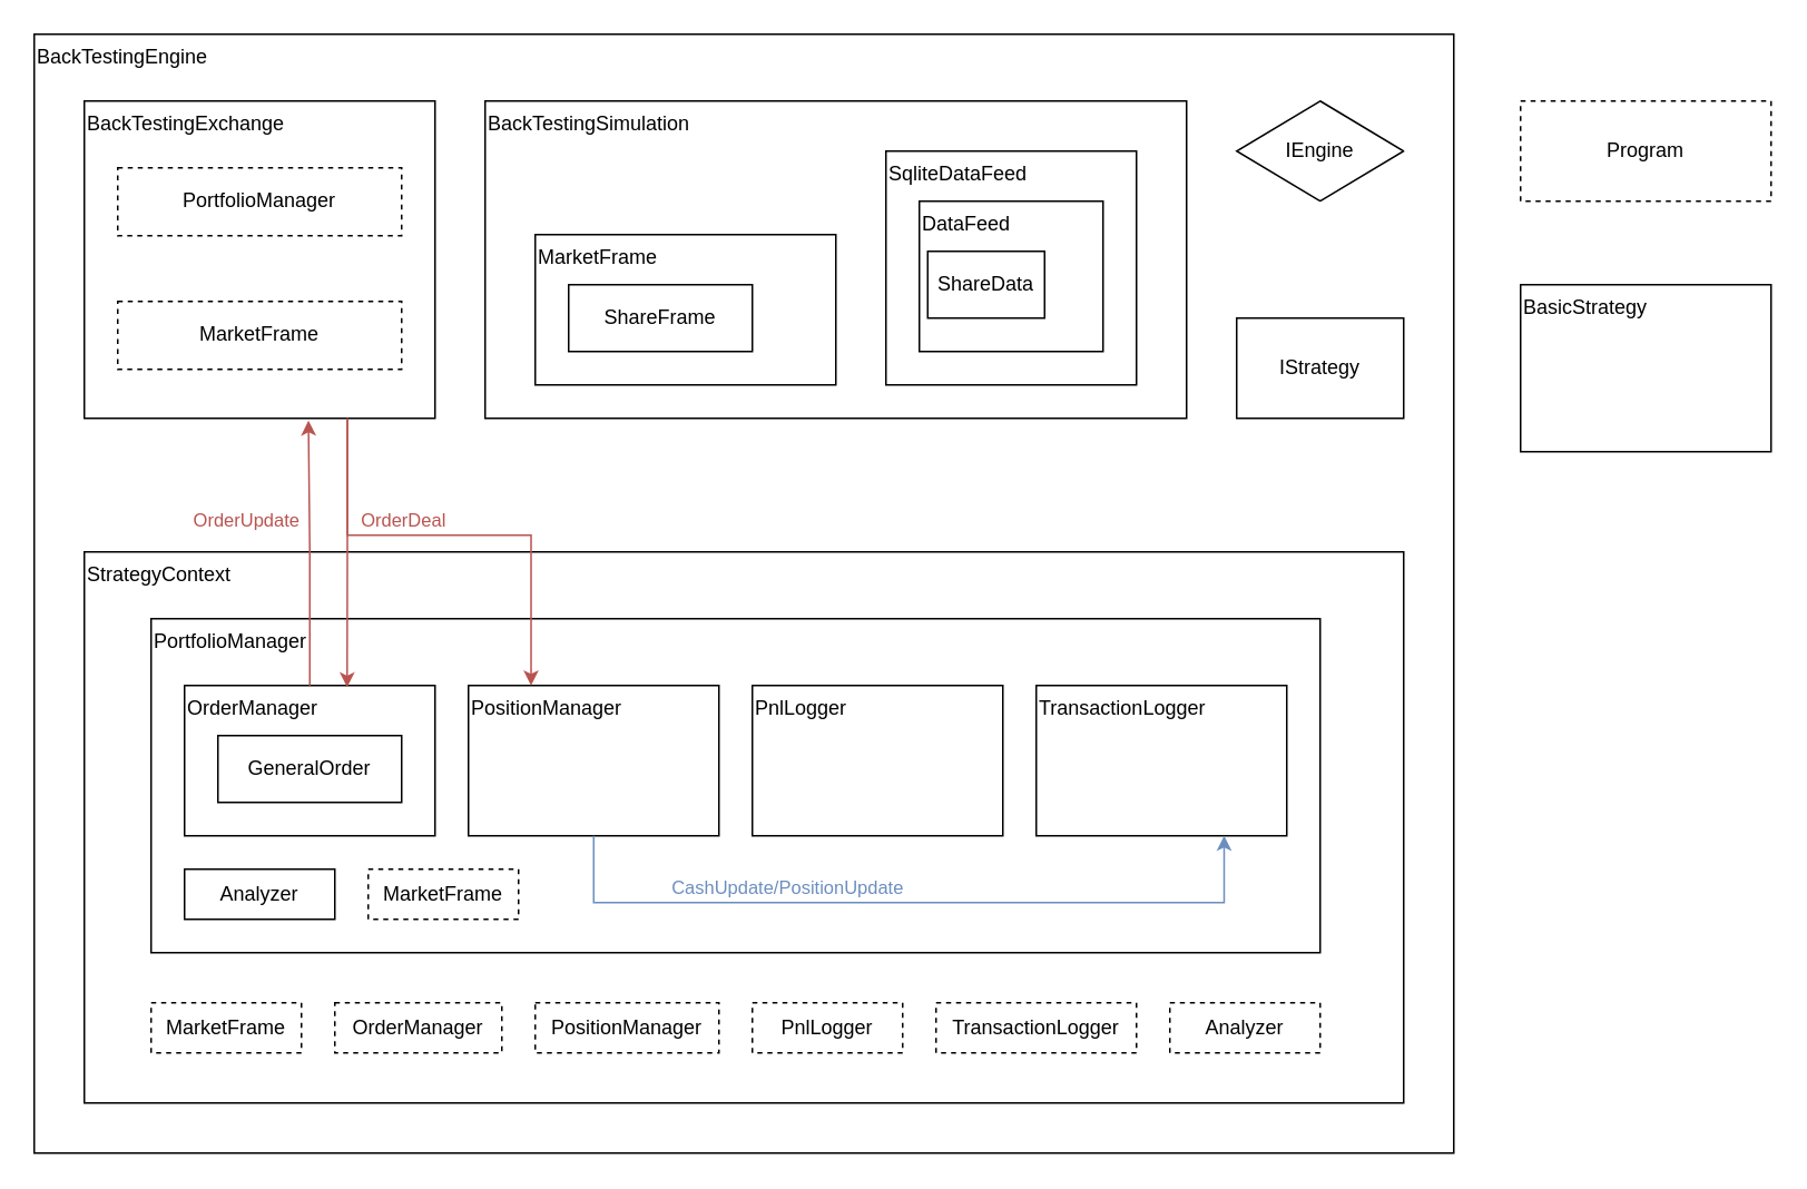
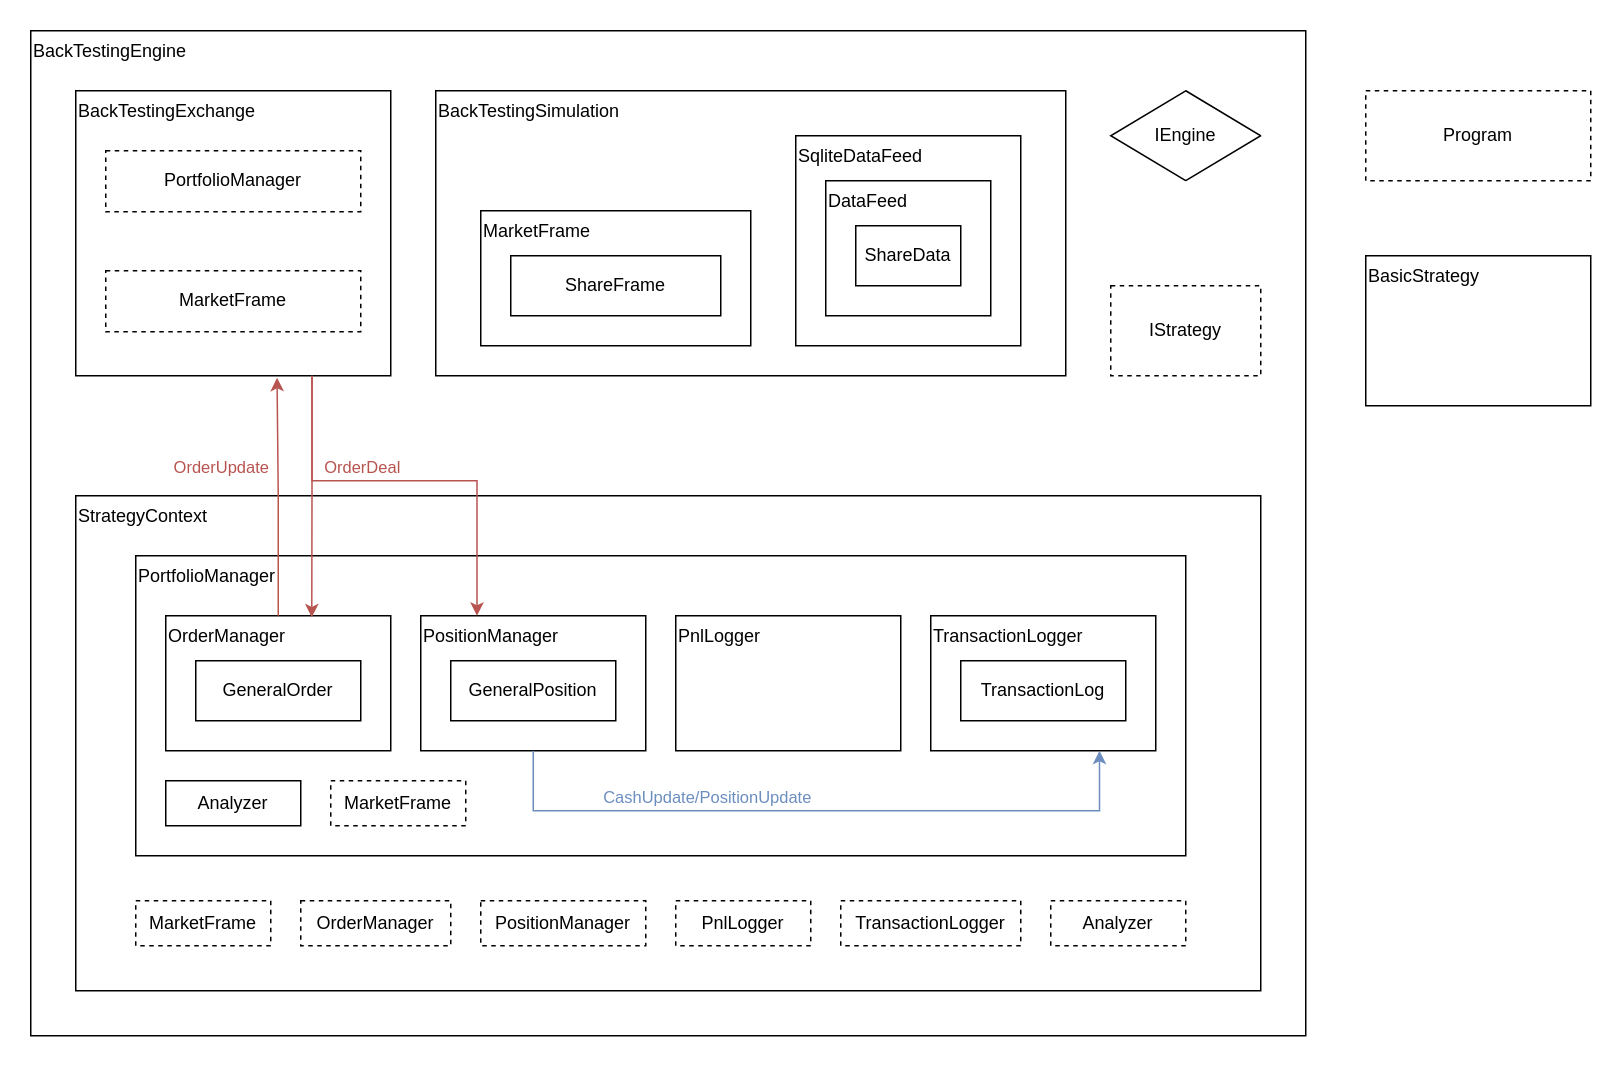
  <mxCell id="0" />
  <mxCell id="1" parent="0" />
  <mxCell id="2" value="BasicStrategy" style="rounded=0;whiteSpace=wrap;html=1;fillColor=none;align=left;verticalAlign=top;" parent="1" vertex="1"><mxGeometry x="910" y="170" width="150" height="100" as="geometry" /></mxCell>
  <mxCell id="3" value="BackTestingEngine" style="rounded=0;whiteSpace=wrap;html=1;fillColor=none;align=left;verticalAlign=top;" parent="1" vertex="1"><mxGeometry x="20" y="20" width="850" height="670" as="geometry" /></mxCell>
  <mxCell id="4" value="IEngine" style="rhombus;whiteSpace=wrap;html=1;fillColor=none;align=center;verticalAlign=middle;" parent="1" vertex="1"><mxGeometry x="740" y="60" width="100" height="60" as="geometry" /></mxCell>
  <mxCell id="5" value="StrategyContext" style="rounded=0;whiteSpace=wrap;html=1;fillColor=none;align=left;verticalAlign=top;" parent="1" vertex="1"><mxGeometry x="50" y="330" width="790" height="330" as="geometry" /></mxCell>
  <mxCell id="6" style="edgeStyle=orthogonalEdgeStyle;rounded=0;orthogonalLoop=1;jettySize=auto;html=1;exitX=1;exitY=0.5;exitDx=0;exitDy=0;fontColor=#B85450;strokeColor=#FFFFFF;" edge="1" parent="1" source="7" target="4"><mxGeometry relative="1" as="geometry" /></mxCell>
- <mxCell id="7" value="IStrategy" style="rounded=0;whiteSpace=wrap;html=1;fillColor=none;align=center;verticalAlign=middle;" parent="1" vertex="1"><mxGeometry x="740" y="190" width="100" height="60" as="geometry" /></mxCell>
+ <mxCell id="7" value="IStrategy" style="rounded=0;whiteSpace=wrap;html=1;fillColor=none;align=center;verticalAlign=middle;dashed=1;" parent="1" vertex="1"><mxGeometry x="740" y="190" width="100" height="60" as="geometry" /></mxCell>
  <mxCell id="8" value="PortfolioManager" style="rounded=0;whiteSpace=wrap;html=1;fillColor=none;align=left;verticalAlign=top;" parent="1" vertex="1"><mxGeometry x="90" y="370" width="700" height="200" as="geometry" /></mxCell>
  <mxCell id="9" value="MarketFrame" style="rounded=0;whiteSpace=wrap;html=1;fillColor=none;align=center;verticalAlign=middle;dashed=1;" parent="1" vertex="1"><mxGeometry x="90" y="600" width="90" height="30" as="geometry" /></mxCell>
  <mxCell id="10" value="MarketFrame" style="rounded=0;whiteSpace=wrap;html=1;fillColor=none;align=center;verticalAlign=middle;dashed=1;" parent="1" vertex="1"><mxGeometry x="220" y="520" width="90" height="30" as="geometry" /></mxCell>
  <mxCell id="11" style="edgeStyle=orthogonalEdgeStyle;rounded=0;orthogonalLoop=1;jettySize=auto;html=1;exitX=0;exitY=0.5;exitDx=0;exitDy=0;entryX=1;entryY=0.5;entryDx=0;entryDy=0;fontColor=#B85450;strokeColor=#FFFFFF;dashed=1;" edge="1" parent="1" source="12" target="4"><mxGeometry relative="1" as="geometry" /></mxCell>
  <mxCell id="12" value="Program" style="rounded=0;whiteSpace=wrap;html=1;fillColor=none;align=center;verticalAlign=middle;dashed=1;" parent="1" vertex="1"><mxGeometry x="910" y="60" width="150" height="60" as="geometry" /></mxCell>
  <mxCell id="13" value="Analyzer" style="rounded=0;whiteSpace=wrap;html=1;fillColor=none;align=center;verticalAlign=middle;" parent="1" vertex="1"><mxGeometry x="110" y="520" width="90" height="30" as="geometry" /></mxCell>
  <mxCell id="14" value="" style="group" vertex="1" connectable="0" parent="1"><mxGeometry x="110" y="410" width="150" height="90" as="geometry" /></mxCell>
  <mxCell id="15" value="OrderManager" style="rounded=0;whiteSpace=wrap;html=1;fillColor=none;align=left;verticalAlign=top;" parent="14" vertex="1"><mxGeometry width="150" height="90" as="geometry" /></mxCell>
  <mxCell id="16" value="GeneralOrder" style="rounded=0;whiteSpace=wrap;html=1;fillColor=none;align=center;verticalAlign=middle;" parent="14" vertex="1"><mxGeometry x="20" y="30" width="110" height="40" as="geometry" /></mxCell>
  <mxCell id="17" value="" style="group" vertex="1" connectable="0" parent="1"><mxGeometry x="280" y="410" width="150" height="90" as="geometry" /></mxCell>
  <mxCell id="18" value="PositionManager" style="rounded=0;whiteSpace=wrap;html=1;fillColor=none;align=left;verticalAlign=top;" parent="17" vertex="1"><mxGeometry width="150" height="90" as="geometry" /></mxCell>
+ <mxCell id="19" value="GeneralPosition" style="rounded=0;whiteSpace=wrap;html=1;fillColor=none;align=center;verticalAlign=middle;" parent="17" vertex="1"><mxGeometry x="20" y="30" width="110" height="40" as="geometry" /></mxCell>
  <mxCell id="20" value="" style="group" vertex="1" connectable="0" parent="1"><mxGeometry x="450" y="410" width="150" height="90" as="geometry" /></mxCell>
  <mxCell id="21" value="PnlLogger" style="rounded=0;whiteSpace=wrap;html=1;fillColor=none;align=left;verticalAlign=top;" parent="20" vertex="1"><mxGeometry width="150" height="90" as="geometry" /></mxCell>
  <mxCell id="22" value="" style="group" vertex="1" connectable="0" parent="1"><mxGeometry x="620" y="410" width="150" height="90" as="geometry" /></mxCell>
  <mxCell id="23" value="TransactionLogger" style="rounded=0;whiteSpace=wrap;html=1;fillColor=none;align=left;verticalAlign=top;" parent="22" vertex="1"><mxGeometry width="150" height="90" as="geometry" /></mxCell>
+ <mxCell id="24" value="TransactionLog" style="rounded=0;whiteSpace=wrap;html=1;fillColor=none;align=center;verticalAlign=middle;" parent="22" vertex="1"><mxGeometry x="20" y="30" width="110" height="40" as="geometry" /></mxCell>
  <mxCell id="25" value="" style="group" vertex="1" connectable="0" parent="1"><mxGeometry x="290" y="60" width="420" height="190" as="geometry" /></mxCell>
  <mxCell id="26" value="BackTestingSimulation" style="rounded=0;whiteSpace=wrap;html=1;fillColor=none;align=left;verticalAlign=top;" parent="25" vertex="1"><mxGeometry width="420" height="190" as="geometry" /></mxCell>
  <mxCell id="27" value="" style="group" vertex="1" connectable="0" parent="25"><mxGeometry x="30" y="80" width="180" height="90" as="geometry" /></mxCell>
  <mxCell id="28" value="MarketFrame" style="rounded=0;whiteSpace=wrap;html=1;fillColor=none;align=left;verticalAlign=top;" parent="27" vertex="1"><mxGeometry width="180" height="90" as="geometry" /></mxCell>
- <mxCell id="29" value="ShareFrame" style="rounded=0;whiteSpace=wrap;html=1;fillColor=none;align=center;verticalAlign=middle;" parent="27" vertex="1"><mxGeometry x="20" y="30" width="110" height="40" as="geometry" /></mxCell>
+ <mxCell id="29" value="ShareFrame" style="rounded=0;whiteSpace=wrap;html=1;fillColor=none;align=center;verticalAlign=middle;" parent="27" vertex="1"><mxGeometry x="20" y="30" width="140" height="40" as="geometry" /></mxCell>
  <mxCell id="30" value="" style="group" vertex="1" connectable="0" parent="25"><mxGeometry x="240" y="30" width="150" height="140" as="geometry" /></mxCell>
  <mxCell id="31" value="SqliteDataFeed" style="rounded=0;whiteSpace=wrap;html=1;fillColor=none;align=left;verticalAlign=top;" parent="30" vertex="1"><mxGeometry width="150" height="140" as="geometry" /></mxCell>
  <mxCell id="32" value="DataFeed" style="rounded=0;whiteSpace=wrap;html=1;fillColor=none;align=left;verticalAlign=top;" parent="30" vertex="1"><mxGeometry x="20" y="30" width="110" height="90" as="geometry" /></mxCell>
- <mxCell id="33" value="ShareData" style="rounded=0;whiteSpace=wrap;html=1;fillColor=none;align=center;verticalAlign=middle;" parent="30" vertex="1"><mxGeometry x="25" y="60" width="70" height="40" as="geometry" /></mxCell>
+ <mxCell id="33" value="ShareData" style="rounded=0;whiteSpace=wrap;html=1;fillColor=none;align=center;verticalAlign=middle;" parent="30" vertex="1"><mxGeometry x="40" y="60" width="70" height="40" as="geometry" /></mxCell>
  <mxCell id="34" value="" style="group" parent="1" vertex="1" connectable="0"><mxGeometry x="50" y="60" width="210" height="190" as="geometry" /></mxCell>
  <mxCell id="35" value="BackTestingExchange" style="rounded=0;whiteSpace=wrap;html=1;fillColor=none;align=left;verticalAlign=top;" parent="34" vertex="1"><mxGeometry width="210" height="190" as="geometry" /></mxCell>
  <mxCell id="36" value="MarketFrame" style="rounded=0;whiteSpace=wrap;html=1;fillColor=none;align=center;verticalAlign=middle;dashed=1;" parent="34" vertex="1"><mxGeometry x="20" y="120.003" width="170" height="40.714" as="geometry" /></mxCell>
  <mxCell id="37" value="PortfolioManager" style="rounded=0;whiteSpace=wrap;html=1;fillColor=none;align=center;verticalAlign=middle;dashed=1;" parent="34" vertex="1"><mxGeometry x="20" y="39.996" width="170" height="40.714" as="geometry" /></mxCell>
  <mxCell id="38" style="edgeStyle=orthogonalEdgeStyle;rounded=0;orthogonalLoop=1;jettySize=auto;html=1;exitX=0.5;exitY=0;exitDx=0;exitDy=0;entryX=0.639;entryY=1.007;entryDx=0;entryDy=0;entryPerimeter=0;fontColor=#B85450;strokeColor=#B85450;horizontal=1;" edge="1" parent="1" source="15" target="35"><mxGeometry relative="1" as="geometry" /></mxCell>
  <mxCell id="39" value="OrderUpdate" style="edgeLabel;html=1;align=center;verticalAlign=middle;resizable=0;points=[];fontColor=#B85450;labelBackgroundColor=none;horizontal=1;" vertex="1" connectable="0" parent="38"><mxGeometry x="0.573" relative="1" as="geometry"><mxPoint x="-38" y="25" as="offset" /></mxGeometry></mxCell>
  <mxCell id="40" style="edgeStyle=orthogonalEdgeStyle;rounded=0;orthogonalLoop=1;jettySize=auto;html=1;exitX=0.75;exitY=1;exitDx=0;exitDy=0;entryX=0.649;entryY=0.012;entryDx=0;entryDy=0;entryPerimeter=0;fontColor=#B85450;strokeColor=#B85450;" edge="1" parent="1" source="35" target="15"><mxGeometry relative="1" as="geometry" /></mxCell>
  <mxCell id="41" style="edgeStyle=orthogonalEdgeStyle;rounded=0;orthogonalLoop=1;jettySize=auto;html=1;exitX=0.75;exitY=1;exitDx=0;exitDy=0;entryX=0.25;entryY=0;entryDx=0;entryDy=0;fontColor=#B85450;strokeColor=#B85450;" edge="1" parent="1" source="35" target="18"><mxGeometry relative="1" as="geometry"><Array as="points"><mxPoint x="208" y="320" /><mxPoint x="318" y="320" /></Array></mxGeometry></mxCell>
  <mxCell id="42" value="OrderDeal" style="edgeLabel;html=1;align=center;verticalAlign=middle;resizable=0;points=[];fontColor=#B85450;labelBackgroundColor=none;horizontal=1;" vertex="1" connectable="0" parent="41"><mxGeometry x="-0.872" relative="1" as="geometry"><mxPoint x="33" y="43" as="offset" /></mxGeometry></mxCell>
  <mxCell id="43" style="edgeStyle=orthogonalEdgeStyle;rounded=0;orthogonalLoop=1;jettySize=auto;html=1;exitX=0.5;exitY=1;exitDx=0;exitDy=0;entryX=0.75;entryY=1;entryDx=0;entryDy=0;fontColor=#B85450;strokeColor=#6C8EBF;" edge="1" parent="1" source="18" target="23"><mxGeometry relative="1" as="geometry"><Array as="points"><mxPoint x="355" y="540" /><mxPoint x="733" y="540" /></Array></mxGeometry></mxCell>
  <mxCell id="44" value="CashUpdate/PositionUpdate" style="edgeLabel;html=1;align=center;verticalAlign=middle;resizable=0;points=[];fontColor=#6C8EBF;labelBackgroundColor=none;" vertex="1" connectable="0" parent="43"><mxGeometry x="-0.126" y="3" relative="1" as="geometry"><mxPoint x="-45" y="-7" as="offset" /></mxGeometry></mxCell>
  <mxCell id="45" value="OrderManager" style="rounded=0;whiteSpace=wrap;html=1;fillColor=none;align=center;verticalAlign=middle;dashed=1;" vertex="1" parent="1"><mxGeometry x="200" y="600" width="100" height="30" as="geometry" /></mxCell>
  <mxCell id="46" value="PositionManager" style="rounded=0;whiteSpace=wrap;html=1;fillColor=none;align=center;verticalAlign=middle;dashed=1;" vertex="1" parent="1"><mxGeometry x="320" y="600" width="110" height="30" as="geometry" /></mxCell>
  <mxCell id="47" value="PnlLogger" style="rounded=0;whiteSpace=wrap;html=1;fillColor=none;align=center;verticalAlign=middle;dashed=1;" vertex="1" parent="1"><mxGeometry x="450" y="600" width="90" height="30" as="geometry" /></mxCell>
  <mxCell id="48" value="&lt;span style=&quot;text-align: left&quot;&gt;TransactionLogger&lt;/span&gt;" style="rounded=0;whiteSpace=wrap;html=1;fillColor=none;align=center;verticalAlign=middle;dashed=1;" vertex="1" parent="1"><mxGeometry x="560" y="600" width="120" height="30" as="geometry" /></mxCell>
  <mxCell id="49" value="Analyzer" style="rounded=0;whiteSpace=wrap;html=1;fillColor=none;align=center;verticalAlign=middle;dashed=1;" vertex="1" parent="1"><mxGeometry x="700" y="600" width="90" height="30" as="geometry" /></mxCell>
